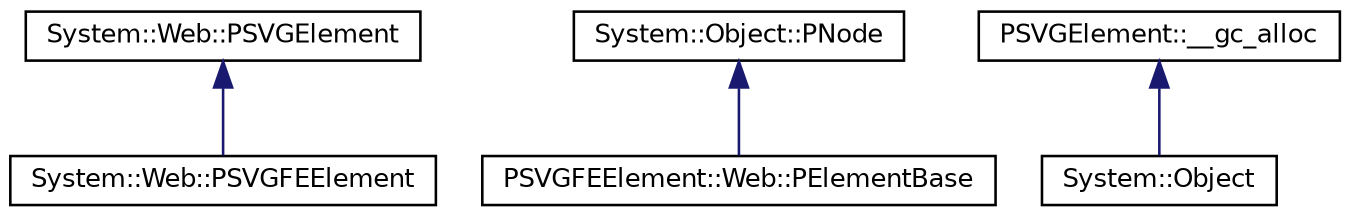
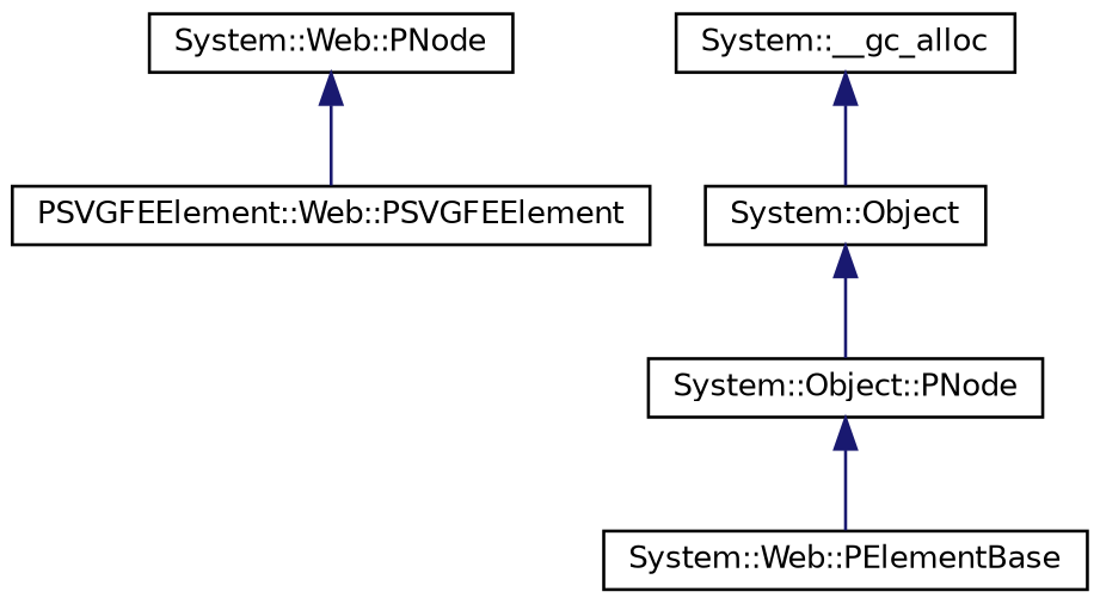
  digraph {
    node [color=black fillcolor=white fontname=Helvetica fontsize=10 shape=record style=filled]
    edge [color=midnightblue dir=back fontname=Helvetica fontsize=10 labelfontname=Helvetica labelfontsize=10 style=solid]
-   n1 [height=0.2 label="System::Web::PSVGFEElement" width=0.4]
-   n2 [height=0.2 label="System::Web::PSVGElement" width=0.4]
-   n3 [height=0.2 label="PSVGFEElement::Web::PElementBase" width=0.4]
+   n1 [height=0.2 label="PSVGFEElement::Web::PSVGFEElement" width=0.4]
+   n2 [height=0.2 label="System::Web::PNode" width=0.4]
+   n3 [height=0.2 label="System::Web::PElementBase" width=0.4]
    n4 [height=0.2 label="System::Object::PNode" width=0.4]
    n5 [height=0.2 label="System::Object" width=0.4]
-   n6 [height=0.2 label="PSVGElement::__gc_alloc" width=0.4]
+   n6 [height=0.2 label="System::__gc_alloc" width=0.4]
    n2 -> n1
    n4 -> n3
+   n5 -> n4
    n6 -> n5
  }
